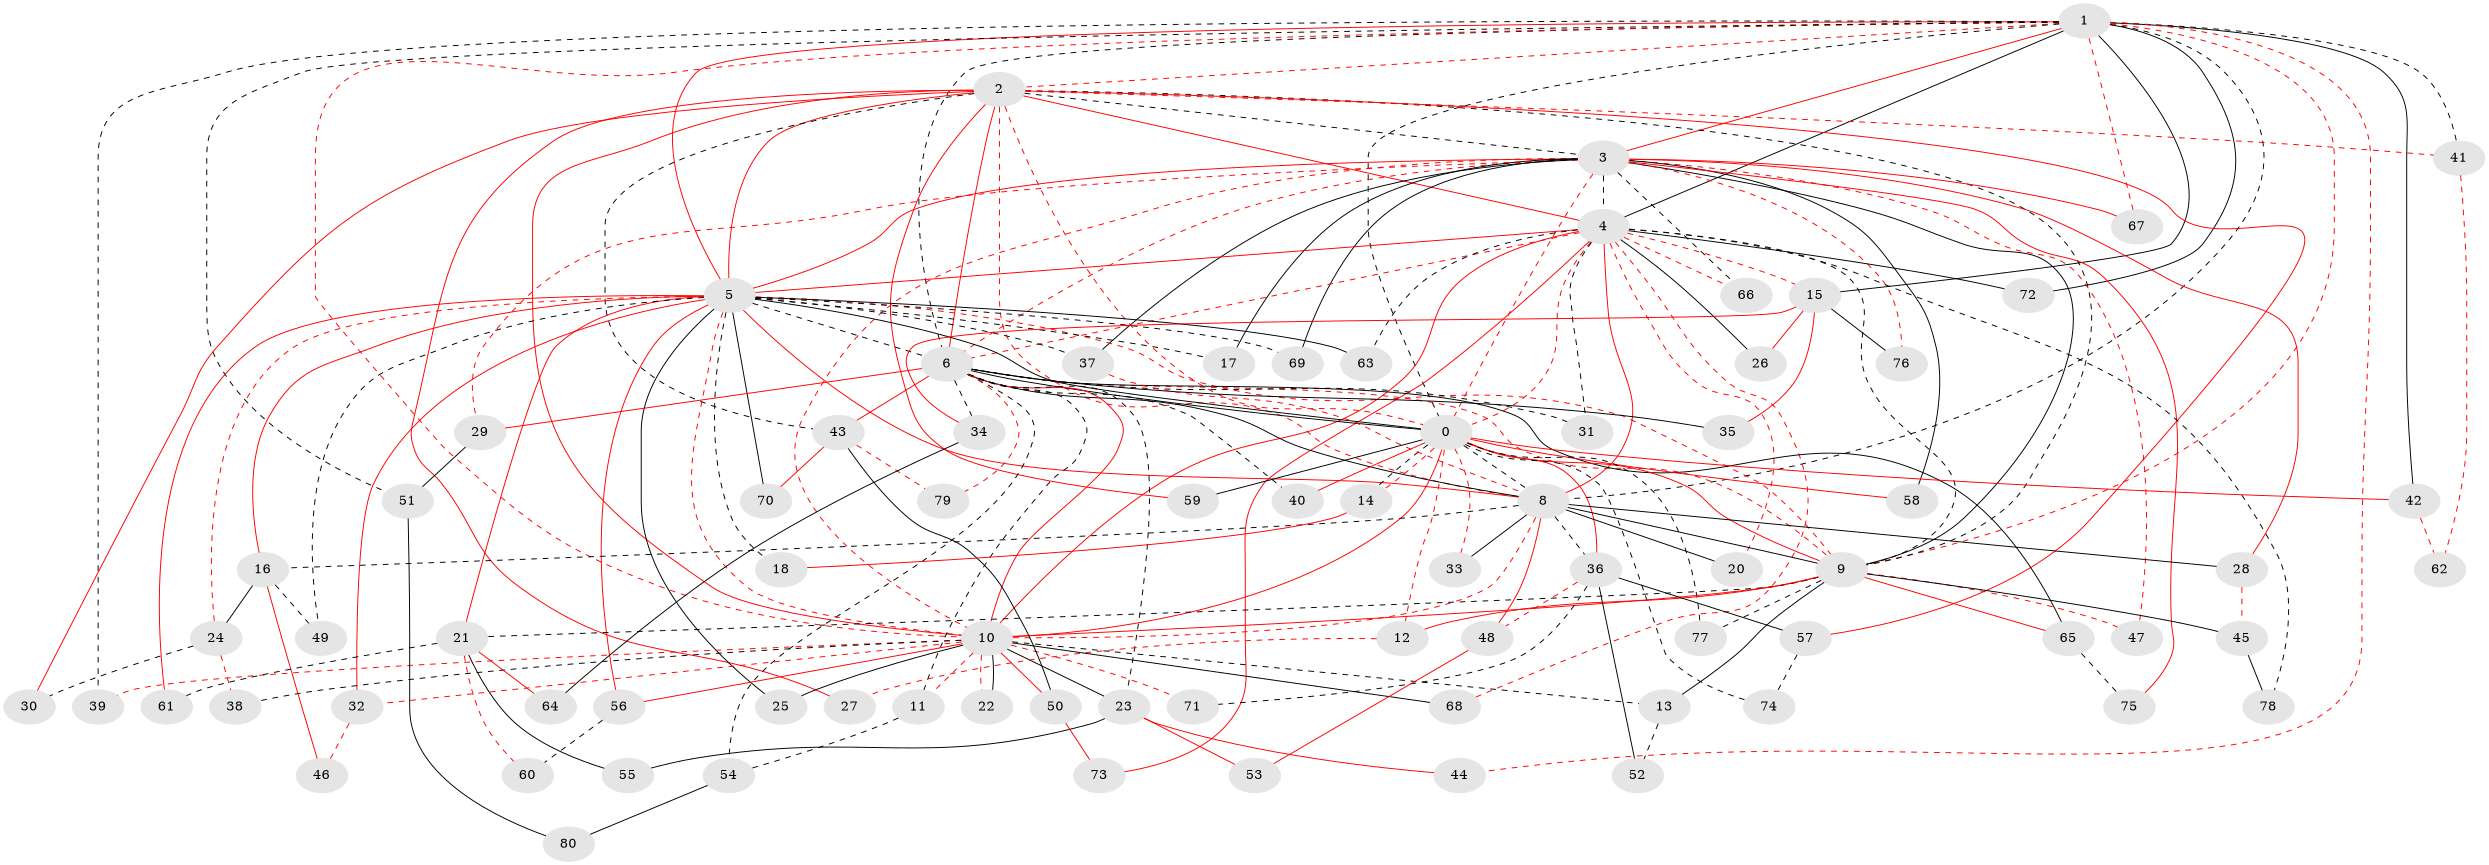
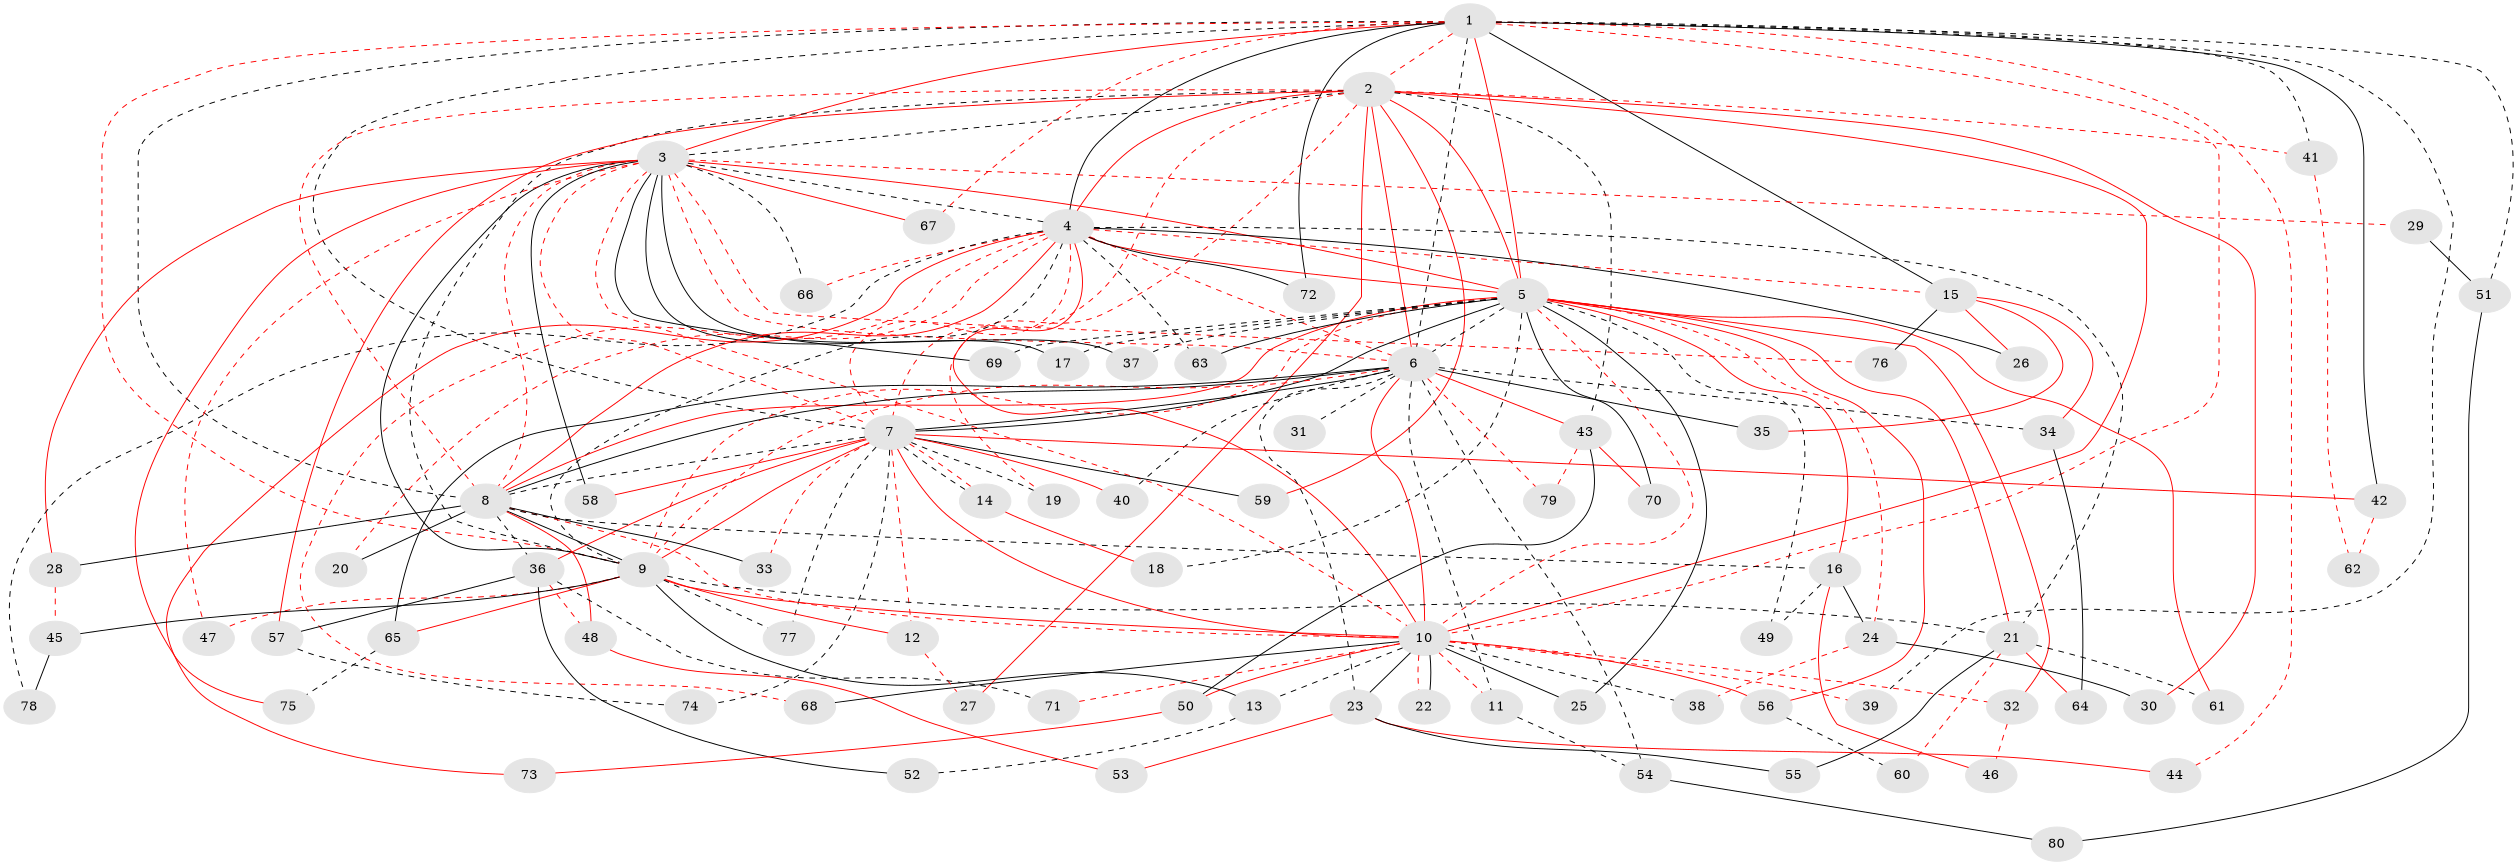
  graph {
    node [color=gray90 style=filled]
    edge [color=red style=solid]
    1
    2
    3
    4
    5
    6
-   7 [label=0]
+   7
    8
    9
    10
    15
    39
    41
    42
    44
    51
    67
    72
+   19
    27
    30
    43
    57
    59
    17
    28
    29
    37
    47
    58
    66
    69
    75
    76
    20
    26
    31
    63
    68
    73
    78
    16
    18
    21
    24
    25
    32
    49
    56
    61
    70
    11
    23
    34
    35
    40
    54
    65
    79
    12
    14
    33
    36
    74
    77
    48
    13
    45
    22
    38
    50
    71
    62
    80
    46
    55
    60
    64
    53
    52
    1 -- 2 [style=dashed]
    1 -- 3
    1 -- 4 [color=black]
    1 -- 5
    1 -- 6 [color=black style=dashed]
    1 -- 7 [color=black style=dashed]
    1 -- 8 [color=black style=dashed]
    1 -- 9 [style=dashed]
    1 -- 10 [style=dashed]
    1 -- 15 [color=black]
    1 -- 39 [color=black style=dashed]
    1 -- 41 [color=black style=dashed]
    1 -- 42 [color=black]
    1 -- 44 [style=dashed]
    1 -- 51 [color=black style=dashed]
    1 -- 67 [style=dashed]
    1 -- 72 [color=black]
    2 -- 3 [color=black style=dashed]
    2 -- 4
    2 -- 5
    2 -- 6
    2 -- 7 [style=dashed]
    2 -- 8 [style=dashed]
    2 -- 9 [color=black style=dashed]
    2 -- 10
    2 -- 41 [style=dashed]
+   2 -- 19 [style=dashed]
    2 -- 27
    2 -- 30
    2 -- 43 [color=black style=dashed]
    2 -- 57
    2 -- 59
    3 -- 4 [color=black style=dashed]
    3 -- 5
    3 -- 6 [style=dashed]
    3 -- 7 [style=dashed]
-   37 -- 8 [style=dashed]
+   3 -- 8 [style=dashed]
    3 -- 9 [color=black]
    3 -- 10 [style=dashed]
    3 -- 67
    3 -- 17 [color=black]
    3 -- 28
    3 -- 29 [style=dashed]
    3 -- 37 [color=black]
    3 -- 47 [style=dashed]
    3 -- 58 [color=black]
    3 -- 66 [color=black style=dashed]
    3 -- 69 [color=black]
    3 -- 75
    3 -- 76 [style=dashed]
    4 -- 5
    4 -- 6 [style=dashed]
    4 -- 7 [style=dashed]
    4 -- 8
    4 -- 9 [color=black style=dashed]
    4 -- 10
    4 -- 15 [style=dashed]
    4 -- 72 [color=black]
    4 -- 66 [style=dashed]
    4 -- 20 [style=dashed]
    4 -- 26 [color=black]
-   4 -- 31 [color=black style=dashed]
+   4 -- 21 [color=black style=dashed]
    4 -- 63 [color=black style=dashed]
    4 -- 68 [style=dashed]
    4 -- 73
    4 -- 78 [color=black style=dashed]
    5 -- 6 [color=black style=dashed]
    5 -- 7 [color=black]
    5 -- 8
    5 -- 9 [style=dashed]
    5 -- 10 [style=dashed]
    5 -- 17 [color=black style=dashed]
    5 -- 37 [color=black style=dashed]
    5 -- 69 [color=black style=dashed]
    5 -- 63 [color=black]
    5 -- 16
    5 -- 18 [color=black style=dashed]
    5 -- 21
    5 -- 24 [style=dashed]
    5 -- 25 [color=black]
    5 -- 32
    5 -- 49 [color=black style=dashed]
    5 -- 56
    5 -- 61
    5 -- 70 [color=black]
    6 -- 7 [color=black]
    6 -- 8 [color=black]
    6 -- 9 [style=dashed]
    6 -- 10
    6 -- 43
-   6 -- 29
    6 -- 31 [color=black style=dashed]
    6 -- 11 [color=black style=dashed]
    6 -- 23 [color=black style=dashed]
    6 -- 34 [color=black style=dashed]
    6 -- 35 [color=black]
    6 -- 40 [color=black style=dashed]
    6 -- 54 [color=black style=dashed]
    6 -- 65 [color=black]
    6 -- 79 [style=dashed]
    7 -- 8 [color=black style=dashed]
    7 -- 9
    7 -- 10
    7 -- 42
+   7 -- 19 [color=black style=dashed]
    7 -- 59 [color=black]
    7 -- 58
    7 -- 40
    7 -- 12 [style=dashed]
    7 -- 14 [color=black style=dashed]
    7 -- 14 [style=dashed]
    7 -- 33 [style=dashed]
    7 -- 36
    7 -- 74 [color=black style=dashed]
    7 -- 77 [color=black style=dashed]
    8 -- 9 [color=black]
    8 -- 10 [style=dashed]
    8 -- 28 [color=black]
    8 -- 20 [color=black]
    8 -- 16 [color=black style=dashed]
    8 -- 33 [color=black]
    8 -- 36 [color=black style=dashed]
    8 -- 48
    9 -- 10
    9 -- 47 [style=dashed]
    9 -- 21 [color=black style=dashed]
    9 -- 65
    9 -- 12
    9 -- 77 [color=black style=dashed]
    9 -- 13 [color=black]
    9 -- 45 [color=black]
    10 -- 39 [style=dashed]
    10 -- 68 [color=black]
    10 -- 25 [color=black]
    10 -- 32 [style=dashed]
    10 -- 56
    10 -- 11 [style=dashed]
    10 -- 23 [color=black]
    10 -- 13 [color=black style=dashed]
    10 -- 22 [style=dashed]
    10 -- 22 [color=black]
    10 -- 38 [color=black style=dashed]
    10 -- 50
    10 -- 71 [style=dashed]
    15 -- 76 [color=black]
    15 -- 26
    15 -- 34
    15 -- 35
    41 -- 62 [style=dashed]
    42 -- 62 [style=dashed]
    51 -- 80 [color=black]
    43 -- 70
    43 -- 79 [style=dashed]
    43 -- 50 [color=black]
    57 -- 74 [color=black style=dashed]
    28 -- 45 [style=dashed]
    29 -- 51 [color=black]
    16 -- 24 [color=black]
    16 -- 49 [color=black style=dashed]
    16 -- 46
    21 -- 61 [color=black style=dashed]
    21 -- 55 [color=black]
    21 -- 60 [style=dashed]
    21 -- 64
-   24 -- 30 [color=black style=dashed]
+   24 -- 30 [color=black]
    24 -- 38 [style=dashed]
    32 -- 46 [style=dashed]
    56 -- 60 [color=black style=dashed]
    11 -- 54 [color=black style=dashed]
    23 -- 44
    23 -- 55 [color=black]
    23 -- 53
    34 -- 64 [color=black]
    54 -- 80 [color=black]
    65 -- 75 [color=black style=dashed]
    12 -- 27 [style=dashed]
    14 -- 18
    36 -- 57 [color=black]
    36 -- 48 [style=dashed]
    36 -- 71 [color=black style=dashed]
    36 -- 52 [color=black]
    48 -- 53
    13 -- 52 [color=black style=dashed]
    45 -- 78 [color=black]
    50 -- 73
  }
